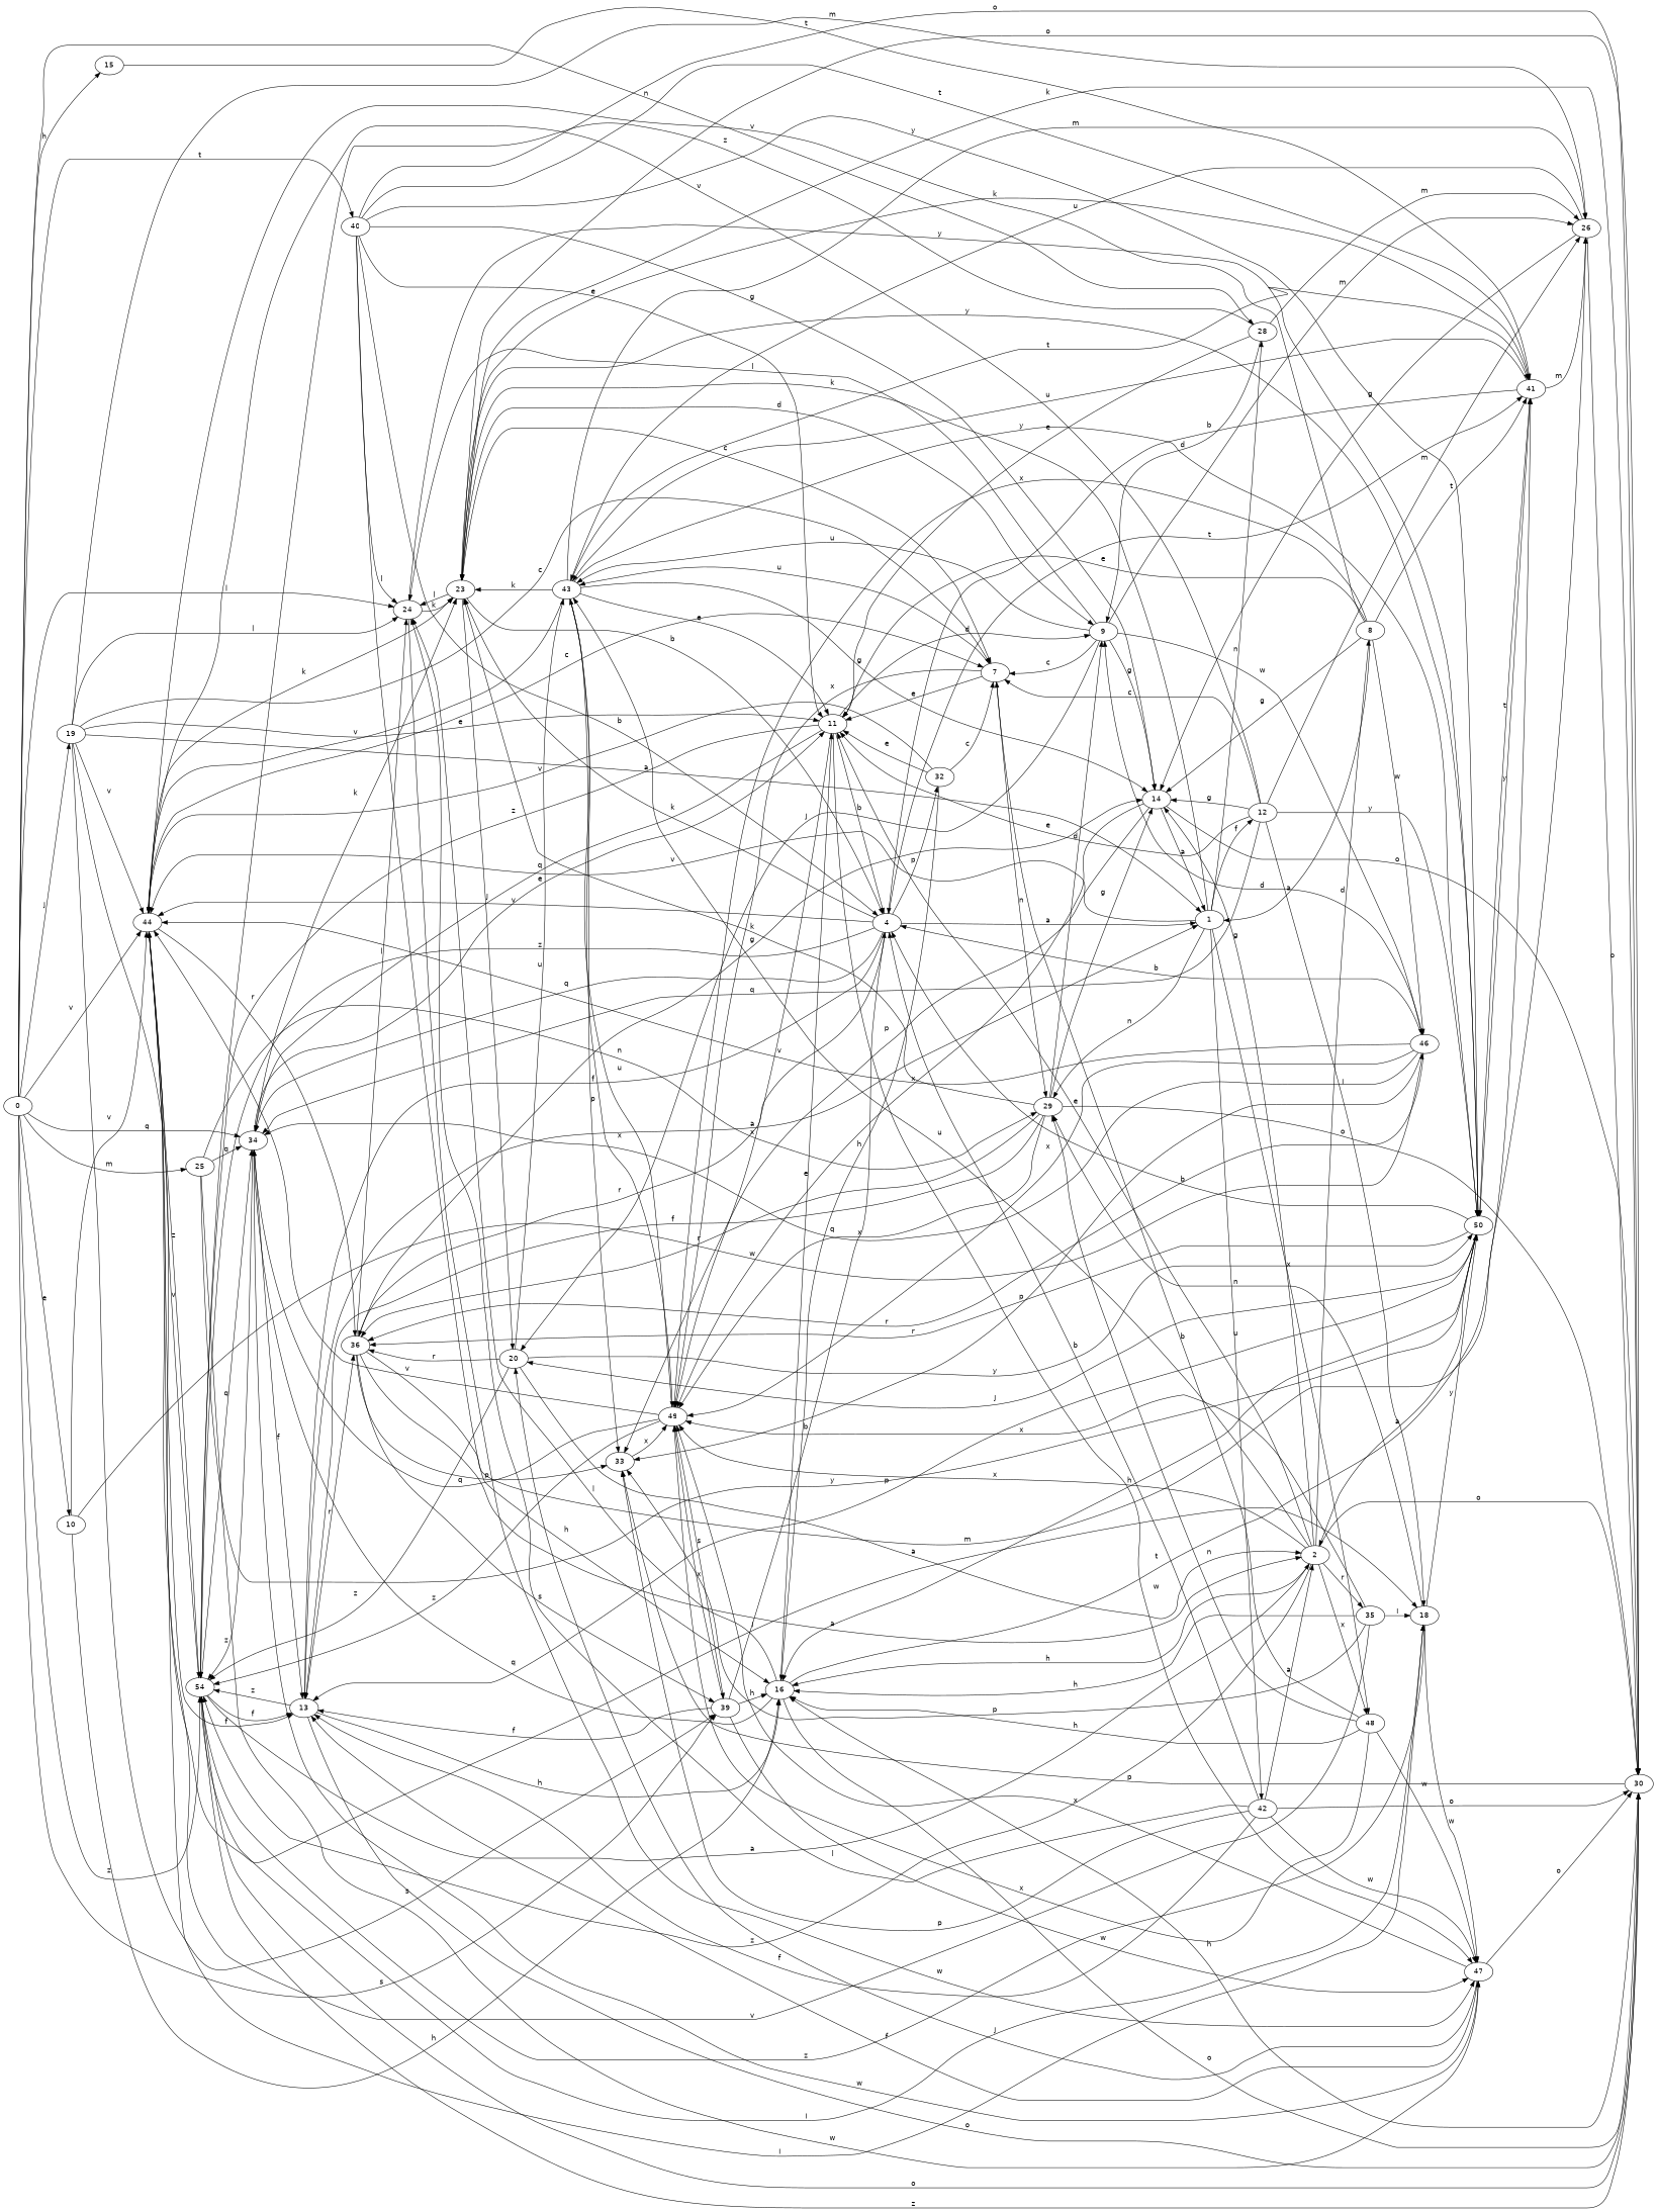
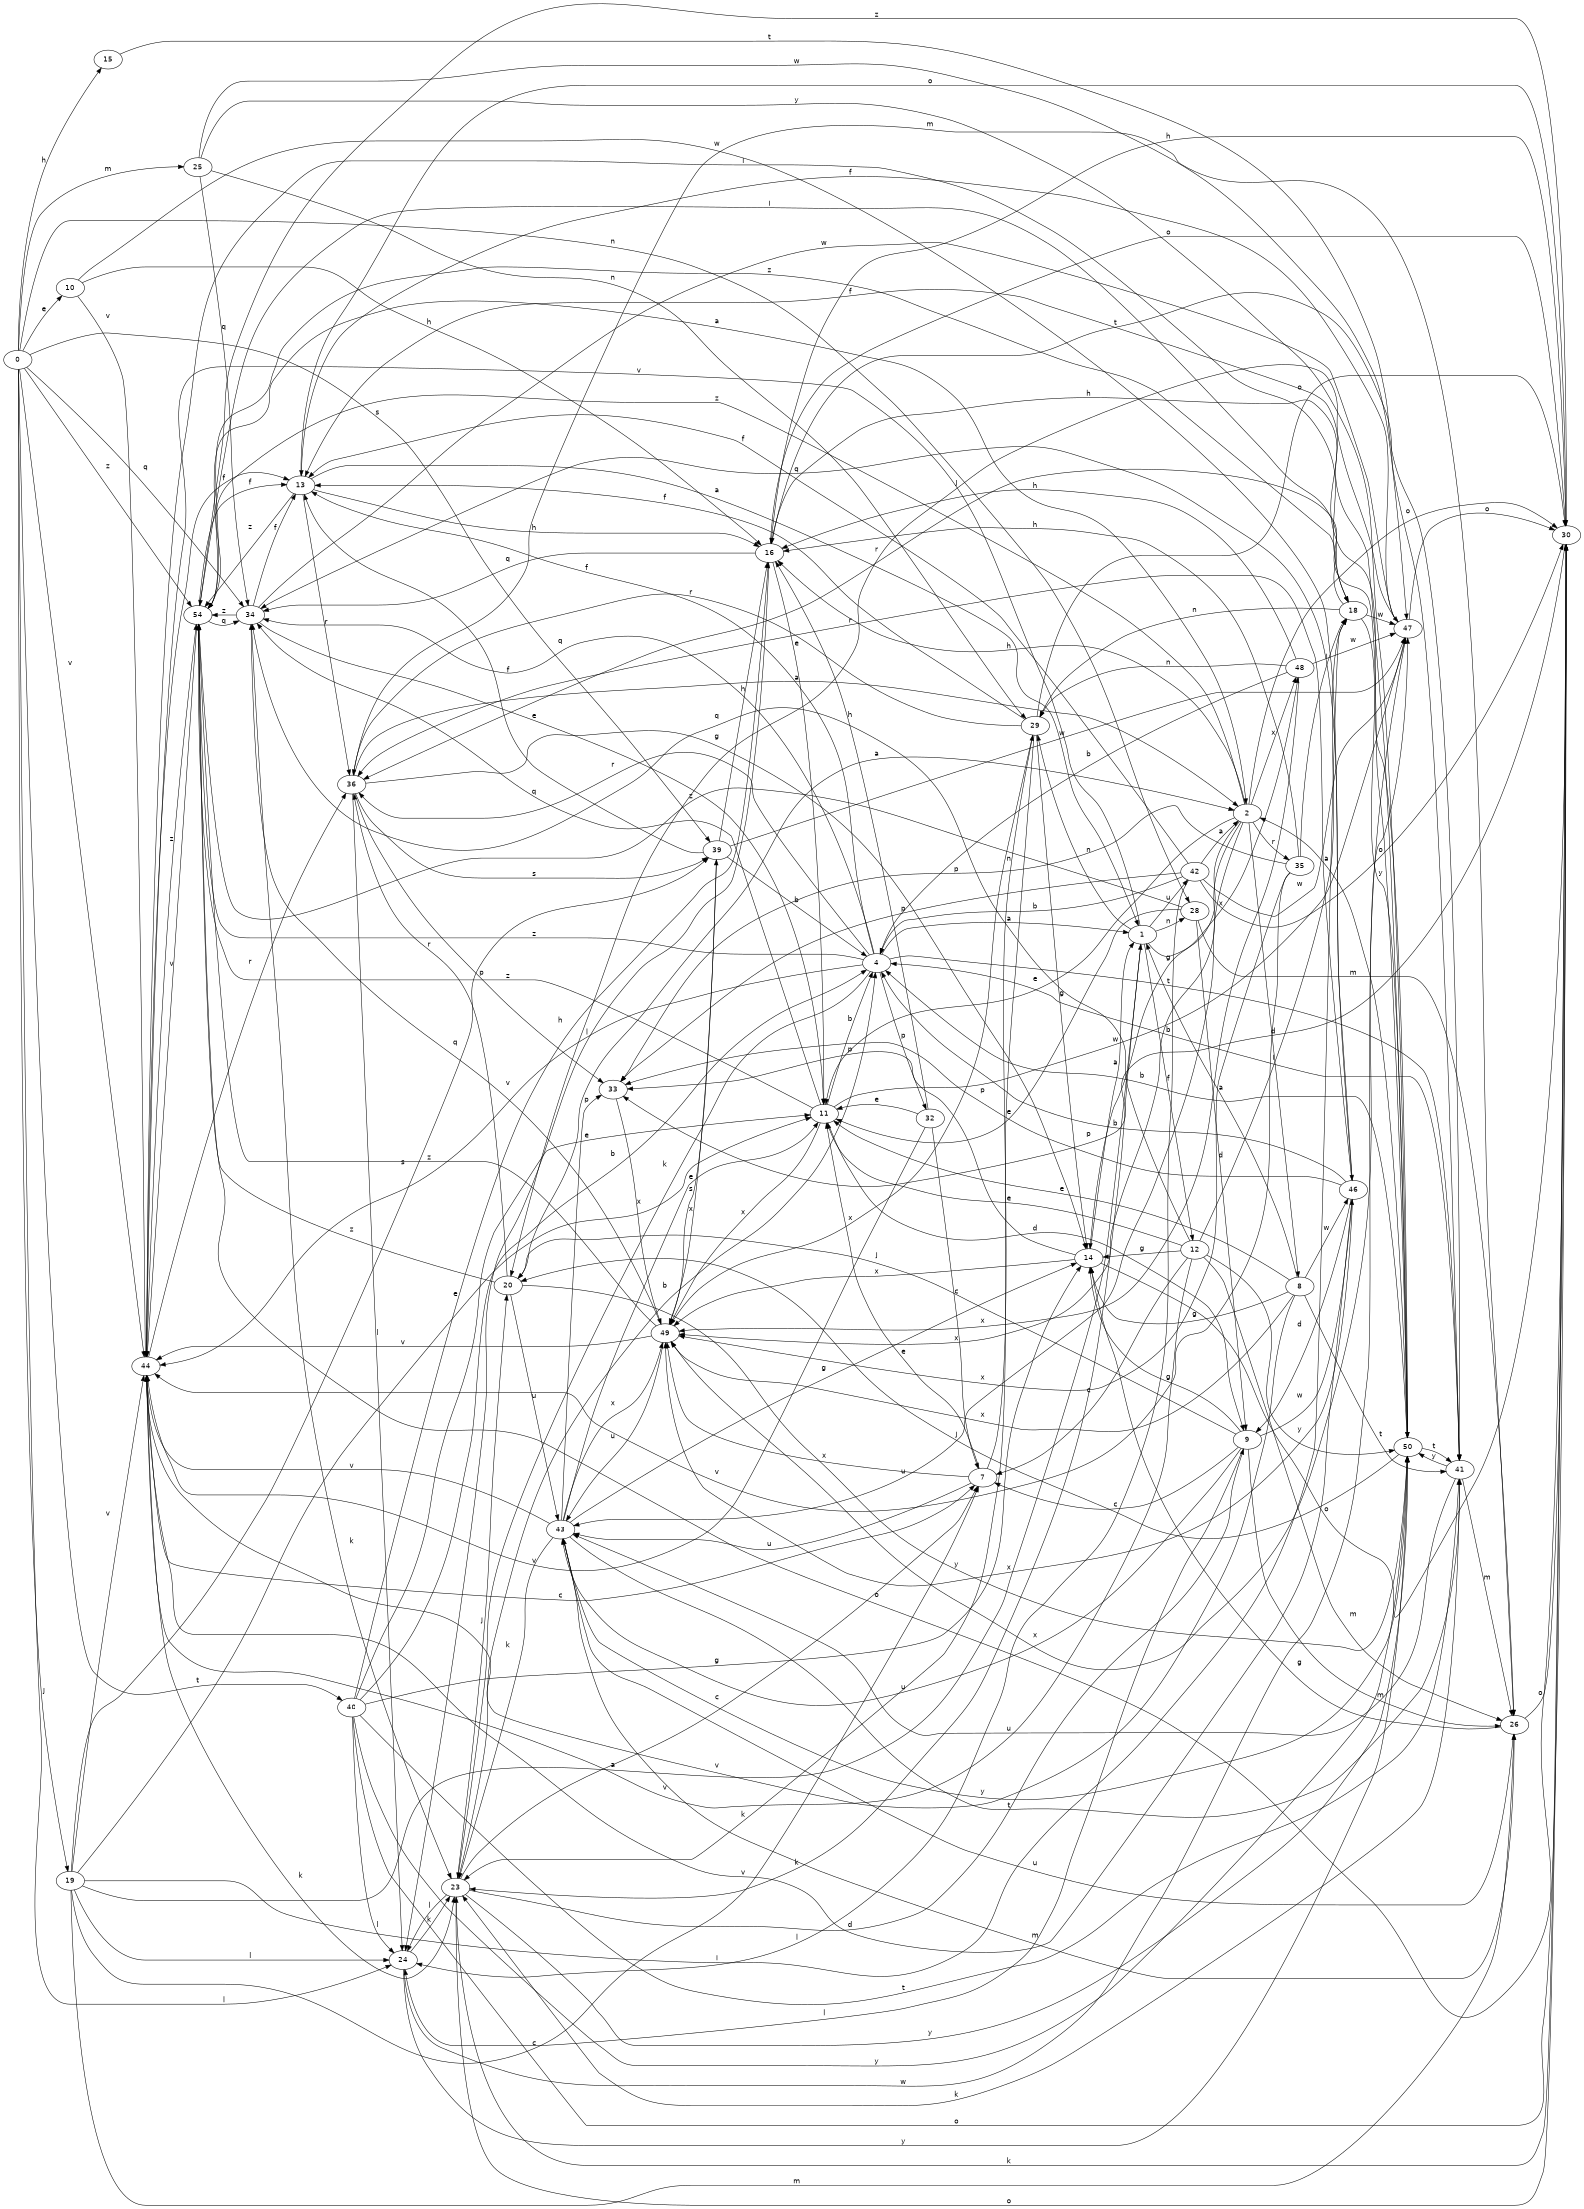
  strict digraph {
    fontname="DejaVu Sans"
    rankdir=LR
    node [fontname="DejaVu Sans"]
    edge [fontname="DejaVu Sans"]
    0
    10
    15
    19
    24
    25
    28
    34
    39
    40
    44
    54
    16
    46
    41
    1
    11
    7
    26
    18
    23
    47
    50
    29
    9
    13
    49
    4
    14
    30
    36
    2
    12
    42
    48
    33
    20
    8
    35
    43
    32
    0 -> 10 [label=e]
    0 -> 15 [label=h]
    0 -> 19 [label=j]
    0 -> 24 [label=l]
    0 -> 25 [label=m]
    0 -> 28 [label=n]
    0 -> 34 [label=q]
    0 -> 39 [label=s]
    0 -> 40 [label=t]
    0 -> 44 [label=v]
    0 -> 54 [label=z]
    10 -> 44 [label=v]
    10 -> 16 [label=h]
    10 -> 46 [label=w]
    15 -> 41 [label=t]
    19 -> 24 [label=l]
    19 -> 39 [label=s]
    19 -> 44 [label=v]
    19 -> 1 [label=a]
    19 -> 11 [label=e]
    19 -> 7 [label=c]
    19 -> 26 [label=m]
    19 -> 18 [label=i]
    24 -> 23 [label=k]
    24 -> 47 [label=w]
    24 -> 50 [label=y]
    25 -> 34 [label=q]
    25 -> 47 [label=w]
    25 -> 50 [label=y]
    25 -> 29 [label=n]
    28 -> 54 [label=z]
    28 -> 11 [label=e]
    28 -> 26 [label=m]
    28 -> 9 [label=d]
    34 -> 54 [label=z]
    34 -> 11 [label=e]
    34 -> 23 [label=k]
    34 -> 47 [label=w]
    34 -> 13 [label=f]
    39 -> 16 [label=h]
    39 -> 47 [label=w]
    39 -> 13 [label=f]
    39 -> 49 [label=x]
    39 -> 4 [label=b]
    40 -> 24 [label=l]
    40 -> 16 [label=h]
    40 -> 41 [label=t]
    40 -> 11 [label=e]
    40 -> 50 [label=y]
    40 -> 4 [label=b]
    40 -> 14 [label=g]
    40 -> 30 [label=o]
    44 -> 54 [label=z]
    44 -> 7 [label=c]
    44 -> 18 [label=i]
    44 -> 23 [label=k]
    44 -> 13 [label=f]
    44 -> 36 [label=r]
    54 -> 34 [label=q]
    54 -> 44 [label=v]
    54 -> 18 [label=i]
    54 -> 13 [label=f]
    54 -> 30 [label=o]
    54 -> 2 [label=a]
    16 -> 24 [label=l]
    16 -> 34 [label=q]
    16 -> 41 [label=t]
    16 -> 11 [label=e]
    16 -> 30 [label=o]
    46 -> 34 [label=q]
    46 -> 44 [label=v]
    46 -> 9 [label=d]
    46 -> 49 [label=x]
    46 -> 4 [label=b]
    46 -> 36 [label=r]
    46 -> 33 [label=p]
    41 -> 26 [label=m]
    41 -> 23 [label=k]
    41 -> 50 [label=y]
    41 -> 4 [label=b]
    41 -> 43 [label=u]
    1 -> 28 [label=n]
    1 -> 44 [label=v]
    1 -> 23 [label=k]
    1 -> 29 [label=n]
    1 -> 12 [label=f]
    1 -> 42 [label=u]
    1 -> 48 [label=x]
    11 -> 34 [label=q]
    11 -> 54 [label=z]
    11 -> 47 [label=w]
    11 -> 9 [label=d]
    11 -> 49 [label=x]
    11 -> 4 [label=b]
    7 -> 11 [label=e]
    7 -> 29 [label=n]
    7 -> 49 [label=x]
    7 -> 43 [label=u]
    26 -> 14 [label=g]
    26 -> 30 [label=o]
    26 -> 43 [label=u]
    18 -> 54 [label=z]
    18 -> 47 [label=w]
    18 -> 50 [label=y]
    18 -> 29 [label=n]
    23 -> 24 [label=l]
    23 -> 7 [label=c]
    23 -> 50 [label=y]
    23 -> 9 [label=d]
    23 -> 4 [label=b]
    23 -> 30 [label=o]
    23 -> 20 [label=j]
    47 -> 13 [label=f]
    47 -> 49 [label=x]
    47 -> 30 [label=o]
    47 -> 20 [label=j]
    50 -> 16 [label=h]
    50 -> 41 [label=t]
-   50 -> 13 [label=p]
+   50 -> 13 [label=f]
    50 -> 4 [label=b]
    50 -> 36 [label=r]
    50 -> 2 [label=a]
    50 -> 20 [label=j]
    29 -> 23 [label=k]
-   29 -> 9 [label=d]
    29 -> 13 [label=f]
    29 -> 49 [label=x]
    29 -> 14 [label=g]
    29 -> 30 [label=o]
    29 -> 36 [label=r]
    9 -> 24 [label=l]
    9 -> 46 [label=w]
    9 -> 7 [label=c]
    9 -> 26 [label=m]
    9 -> 14 [label=g]
    9 -> 20 [label=j]
    9 -> 43 [label=u]
    13 -> 54 [label=z]
    13 -> 16 [label=h]
    13 -> 1 [label=a]
    13 -> 30 [label=o]
    13 -> 36 [label=r]
    49 -> 34 [label=q]
    49 -> 39 [label=s]
    49 -> 44 [label=v]
    49 -> 54 [label=z]
    49 -> 43 [label=u]
    4 -> 34 [label=q]
    4 -> 44 [label=v]
    4 -> 54 [label=z]
    4 -> 41 [label=t]
    4 -> 1 [label=a]
    4 -> 23 [label=k]
    4 -> 13 [label=f]
    4 -> 36 [label=r]
    4 -> 32 [label=p]
    14 -> 1 [label=a]
    14 -> 49 [label=x]
    14 -> 30 [label=o]
    14 -> 33 [label=p]
    30 -> 54 [label=z]
    30 -> 16 [label=h]
    30 -> 23 [label=k]
    30 -> 33 [label=p]
    36 -> 24 [label=l]
    36 -> 39 [label=s]
    36 -> 26 [label=m]
    36 -> 14 [label=g]
    36 -> 2 [label=a]
    36 -> 33 [label=p]
    2 -> 54 [label=z]
    2 -> 16 [label=h]
    2 -> 11 [label=e]
    2 -> 49 [label=x]
    2 -> 14 [label=g]
    2 -> 30 [label=o]
    2 -> 48 [label=x]
    2 -> 8 [label=d]
    2 -> 35 [label=r]
    2 -> 43 [label=u]
    12 -> 34 [label=q]
    12 -> 44 [label=v]
    12 -> 11 [label=e]
    12 -> 7 [label=c]
    12 -> 26 [label=m]
    12 -> 18 [label=i]
    12 -> 50 [label=y]
    12 -> 14 [label=g]
    42 -> 24 [label=l]
    42 -> 47 [label=w]
    42 -> 13 [label=f]
    42 -> 4 [label=b]
    42 -> 30 [label=o]
    42 -> 2 [label=a]
    42 -> 33 [label=p]
    48 -> 16 [label=h]
    48 -> 47 [label=w]
    48 -> 29 [label=n]
    48 -> 49 [label=x]
-   48 -> 7 [label=b]
+   48 -> 4 [label=b]
    33 -> 49 [label=x]
    20 -> 54 [label=z]
    20 -> 50 [label=y]
    20 -> 36 [label=r]
    20 -> 2 [label=a]
    20 -> 43 [label=u]
    8 -> 44 [label=v]
    8 -> 46 [label=w]
    8 -> 41 [label=t]
    8 -> 1 [label=a]
    8 -> 11 [label=e]
    8 -> 49 [label=x]
    8 -> 14 [label=g]
    35 -> 44 [label=v]
    35 -> 16 [label=h]
    35 -> 18 [label=i]
    35 -> 49 [label=x]
    35 -> 33 [label=p]
    43 -> 44 [label=v]
    43 -> 41 [label=t]
    43 -> 11 [label=e]
    43 -> 26 [label=m]
    43 -> 23 [label=k]
    43 -> 50 [label=y]
    43 -> 49 [label=x]
    43 -> 14 [label=g]
    43 -> 33 [label=p]
    32 -> 44 [label=v]
    32 -> 16 [label=h]
    32 -> 11 [label=e]
    32 -> 7 [label=c]
  }
